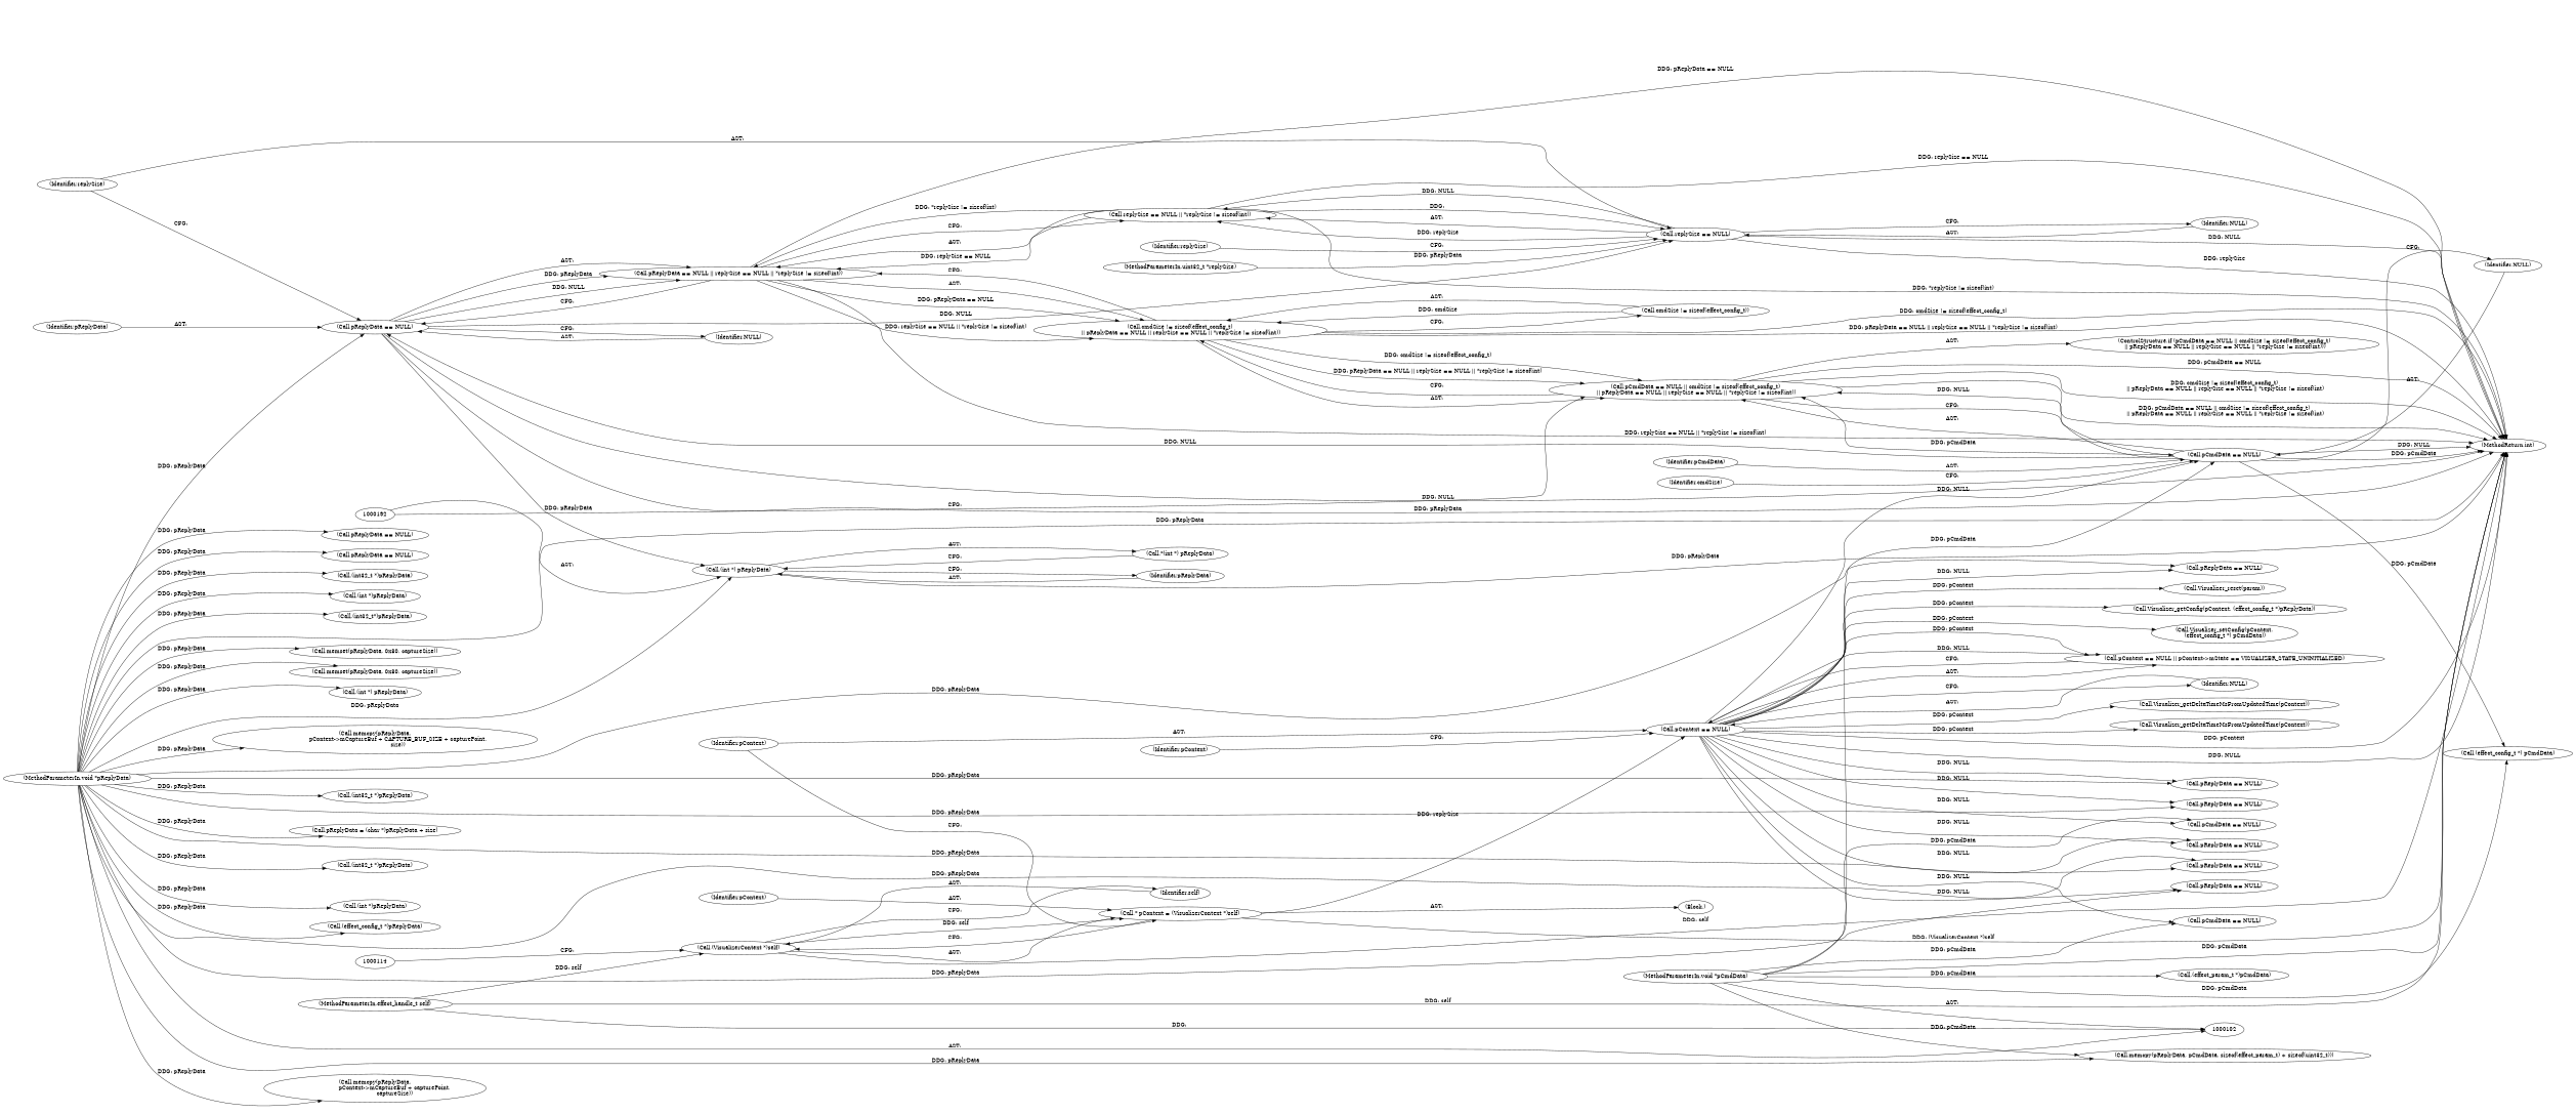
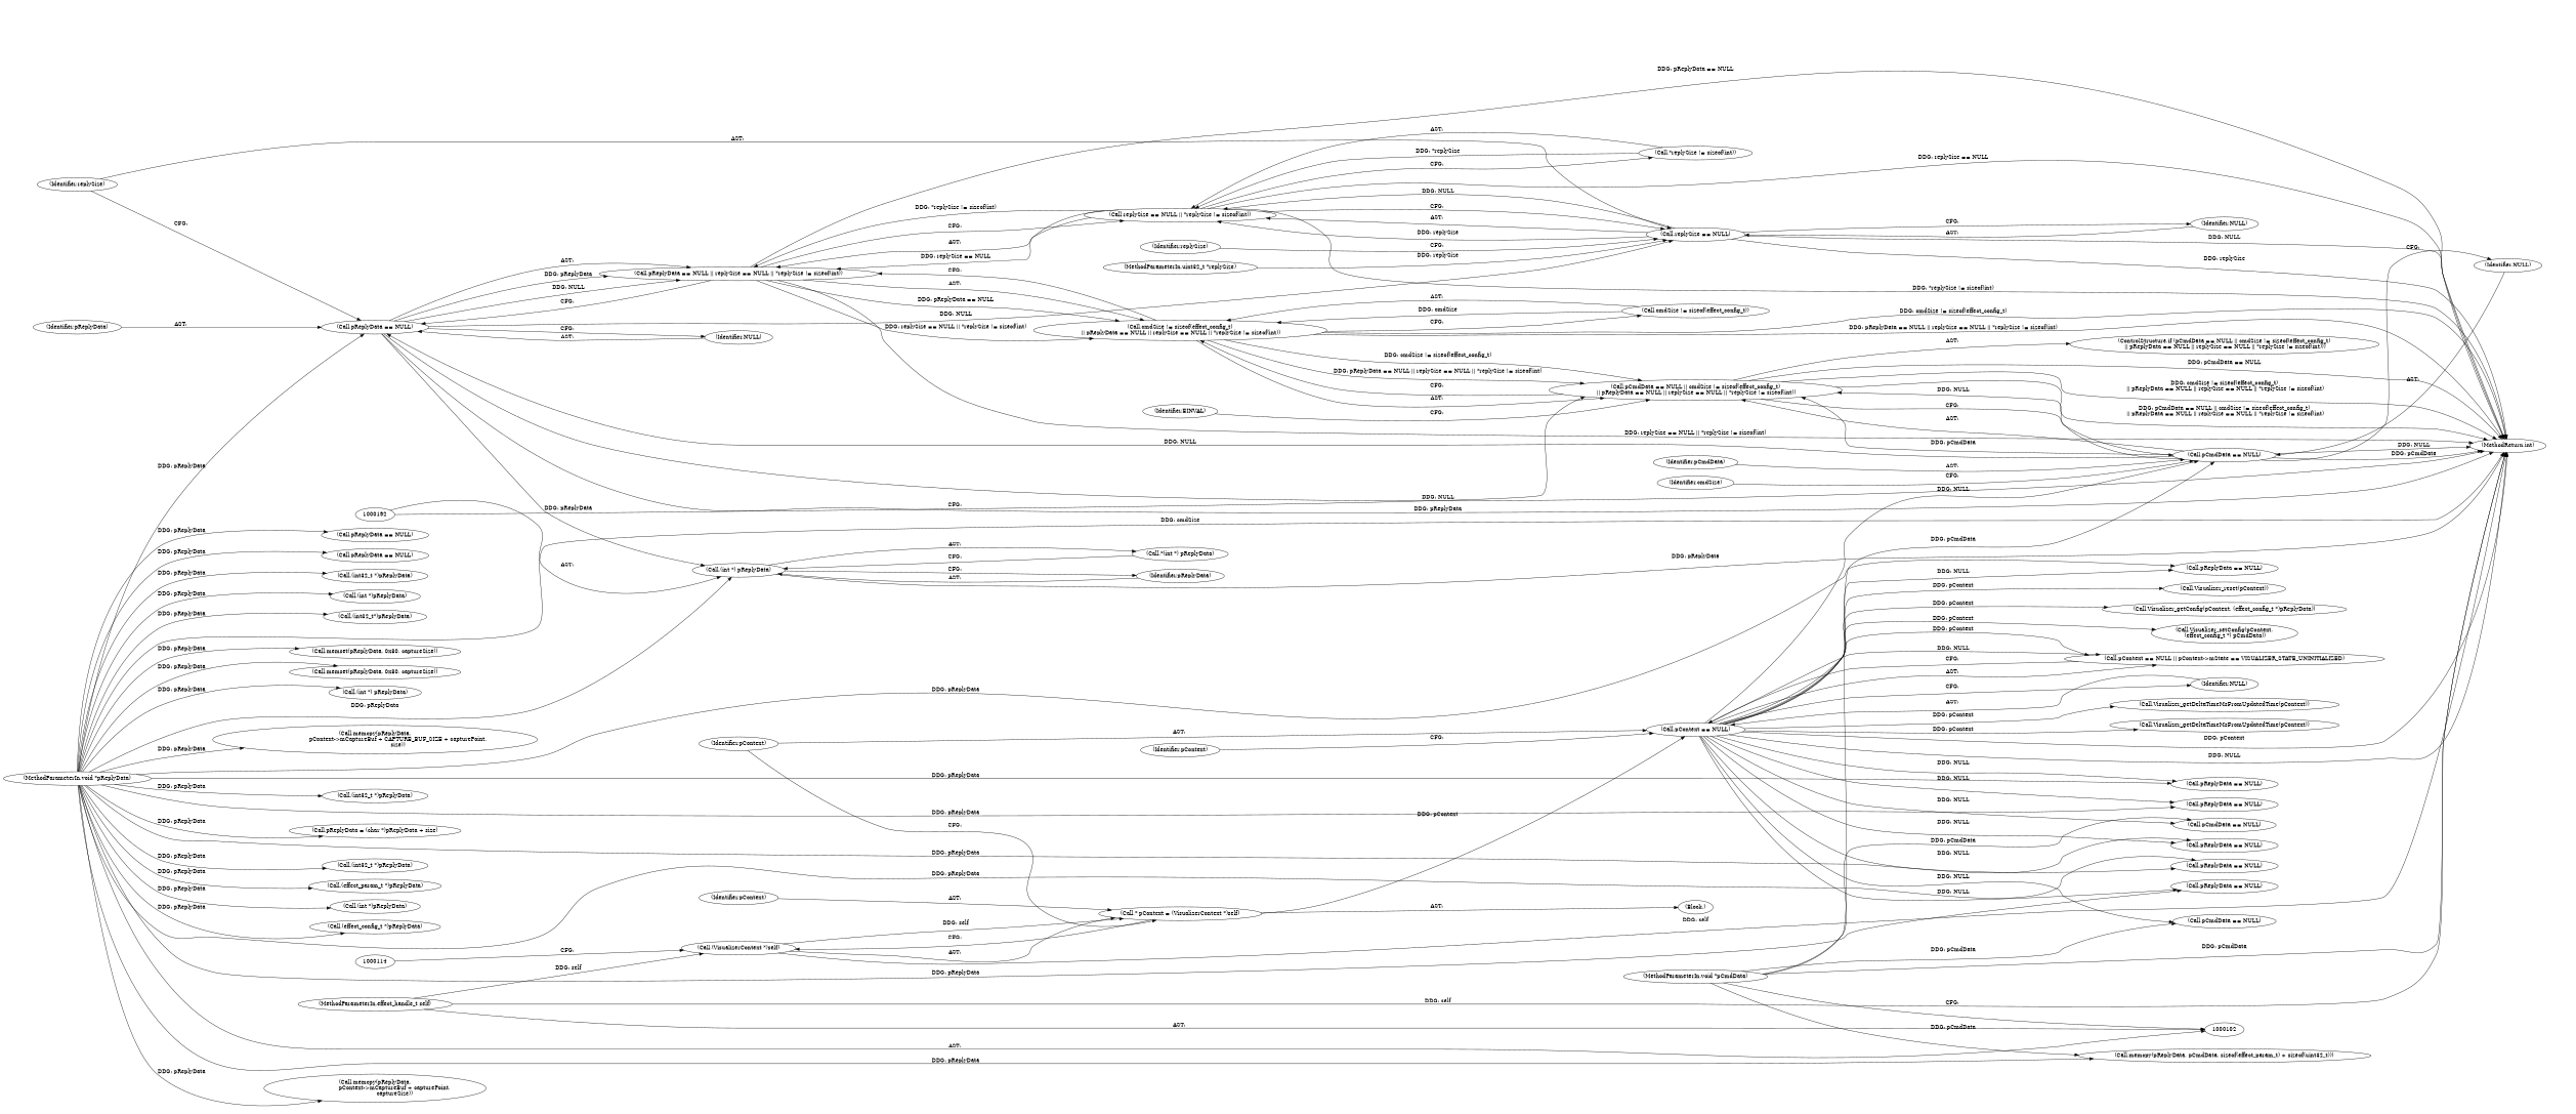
  digraph {
    rankdir=LR
    n1 [label="(Call,pReplyData == NULL)"]
    n2 [label="(Call,pReplyData == NULL || replySize == NULL || *replySize != sizeof(int))"]
    n3 [label="(Call,replySize == NULL)"]
    n4 [label="(Call,(int *) pReplyData)"]
    n5 [label="(Identifier,NULL)"]
    n6 [label="(MethodReturn,int)"]
    n7 [label="(Call,cmdSize != sizeof(effect_config_t)\n || pReplyData == NULL || replySize == NULL || *replySize != sizeof(int))"]
    n8 [label="(Call,replySize == NULL || *replySize != sizeof(int))"]
    n9 [label="(Identifier,NULL)"]
    n10 [label="(Identifier,pReplyData)"]
    n11 [label="(Call,*(int *) pReplyData)"]
    n12 [label="(MethodParameterIn,void *pReplyData)"]
    n13 [label="(Call,(int32_t *)pReplyData)"]
    n14 [label="(Call,pReplyData = (char *)pReplyData + size)"]
    n15 [label="(Call,(int32_t *)pReplyData)"]
+   n16 [label="(Call,(effect_param_t *)pReplyData)"]
    n17 [label="(Call,(int *)pReplyData)"]
    n18 [label="(Call,(effect_config_t *)pReplyData)"]
    n19 [label="(Call,pReplyData == NULL)"]
    n20 [label="(Call,memcpy(pReplyData,\n                       pContext->mCaptureBuf + capturePoint,\n                       captureSize))"]
    n21 [label="(Call,pReplyData == NULL)"]
    n22 [label="(Call,pReplyData == NULL)"]
    n23 [label="(Call,pReplyData == NULL)"]
    n24 [label="(Call,pReplyData == NULL)"]
    n25 [label="(Call,(int32_t *)pReplyData)"]
    n26 [label="(Call,pReplyData == NULL)"]
    n27 [label="(Call,(int *)pReplyData)"]
    n28 [label="(Call,(int32_t*)pReplyData)"]
    n29 [label="(Call,pReplyData == NULL)"]
    n30 [label="(Call,memset(pReplyData, 0x80, captureSize))"]
    n31 [label="(Call,memset(pReplyData, 0x80, captureSize))"]
    n32 [label="(Call,(int *) pReplyData)"]
    n33 [label="(Call,memcpy(pReplyData, pCmdData, sizeof(effect_param_t) + sizeof(uint32_t)))"]
    n34 [label="(Call,memcpy(pReplyData,\n                           pContext->mCaptureBuf + CAPTURE_BUF_SIZE + capturePoint,\n                           size))"]
    n35 [label="(Call,pReplyData == NULL)"]
    1000102
    n37 [label="(Call,pCmdData == NULL)"]
    n38 [label="(Call,pCmdData == NULL || cmdSize != sizeof(effect_config_t)\n || pReplyData == NULL || replySize == NULL || *replySize != sizeof(int))"]
    n39 [label="(Identifier,NULL)"]
-   n40 [label="(Call,(effect_config_t *) pCmdData)"]
    n41 [label="(ControlStructure,if (pCmdData == NULL || cmdSize != sizeof(effect_config_t)\n || pReplyData == NULL || replySize == NULL || *replySize != sizeof(int)))"]
    n42 [label="(MethodParameterIn,void *pCmdData)"]
    n43 [label="(Call,pCmdData == NULL)"]
    n44 [label="(Call,pCmdData == NULL)"]
-   n45 [label="(Call,(effect_param_t *)pCmdData)"]
    n46 [label="(Call,pContext == NULL)"]
-   n47 [label="(Call,Visualizer_reset(param))"]
+   n47 [label="(Call,Visualizer_reset(pContext))"]
    n48 [label="(Call,Visualizer_getConfig(pContext, (effect_config_t *)pReplyData))"]
    n49 [label="(Call,Visualizer_setConfig(pContext,\n (effect_config_t *) pCmdData))"]
    n50 [label="(Call,pContext == NULL || pContext->mState == VISUALIZER_STATE_UNINITIALIZED)"]
    n51 [label="(Call,Visualizer_getDeltaTimeMsFromUpdatedTime(pContext))"]
    n52 [label="(Call,Visualizer_getDeltaTimeMsFromUpdatedTime(pContext))"]
    n53 [label="(Identifier,NULL)"]
    n54 [label="(Call,* pContext = (VisualizerContext *)self)"]
    n55 [label="(Call,(VisualizerContext *)self)"]
    n56 [label="(Block,)"]
-   n57 [label="(Identifier,self)"]
    n58 [label="(MethodParameterIn,effect_handle_t self)"]
    n59 [label="(Call,cmdSize != sizeof(effect_config_t))"]
+   n60 [label="(Call,*replySize != sizeof(int))"]
    n61 [label="(Identifier,replySize)"]
    n62 [label="(Identifier,pContext)"]
    n63 [label="(Identifier,pReplyData)"]
    n64 [label="(Identifier,pContext)"]
    n65 [label="(Identifier,replySize)"]
    n66 [label="(Identifier,pContext)"]
    n67 [label="(Identifier,pCmdData)"]
    n68 [label="(MethodParameterIn,uint32_t *replySize)"]
    n69 [label="(Identifier,cmdSize)"]
+   n70 [label="(Identifier,EINVAL)"]
    1000114
    1000192
    n1 -> n2 [label="AST: "]
    n1 -> n2 [label="DDG: pReplyData"]
    n1 -> n2 [label="DDG: NULL"]
    n1 -> n3 [label="DDG: NULL"]
    n1 -> n4 [label="DDG: pReplyData"]
    n1 -> n5 [label="CFG: "]
    n1 -> n6 [label="DDG: NULL"]
    n1 -> n6 [label="DDG: pReplyData"]
    n2 -> n1 [label="CFG: "]
    n2 -> n6 [label="DDG: replySize == NULL || *replySize != sizeof(int)"]
    n2 -> n6 [label="DDG: pReplyData == NULL"]
    n2 -> n7 [label="AST: "]
    n2 -> n7 [label="DDG: pReplyData == NULL"]
    n2 -> n7 [label="DDG: replySize == NULL || *replySize != sizeof(int)"]
    n2 -> n8 [label="CFG: "]
    n3 -> n6 [label="DDG: replySize"]
    n3 -> n6 [label="DDG: NULL"]
    n3 -> n8 [label="AST: "]
    n3 -> n8 [label="DDG: replySize"]
    n3 -> n8 [label="DDG: NULL"]
    n3 -> n9 [label="CFG: "]
    n4 -> n6 [label="DDG: pReplyData"]
    n4 -> n10 [label="CFG: "]
    n4 -> n11 [label="AST: "]
    n5 -> n1 [label="AST: "]
    n7 -> n2 [label="CFG: "]
    n7 -> n6 [label="DDG: cmdSize != sizeof(effect_config_t)"]
    n7 -> n6 [label="DDG: pReplyData == NULL || replySize == NULL || *replySize != sizeof(int)"]
    n7 -> n38 [label="AST: "]
    n7 -> n38 [label="DDG: cmdSize != sizeof(effect_config_t)"]
    n7 -> n38 [label="DDG: pReplyData == NULL || replySize == NULL || *replySize != sizeof(int)"]
    n7 -> n59 [label="CFG: "]
    n8 -> n2 [label="AST: "]
    n8 -> n2 [label="DDG: replySize == NULL"]
    n8 -> n2 [label="DDG: *replySize != sizeof(int)"]
-   n8 -> n3 [label="DDG: "]
+   n8 -> n3 [label="CFG: "]
    n8 -> n6 [label="DDG: *replySize != sizeof(int)"]
    n8 -> n6 [label="DDG: replySize == NULL"]
+   n8 -> n60 [label="CFG: "]
    n9 -> n3 [label="AST: "]
    n10 -> n4 [label="AST: "]
    n11 -> n4 [label="CFG: "]
    n12 -> n1 [label="DDG: pReplyData"]
    n12 -> n4 [label="DDG: pReplyData"]
-   n12 -> n6 [label="DDG: pReplyData"]
+   n12 -> n6 [label="DDG: cmdSize"]
    n12 -> n13 [label="DDG: pReplyData"]
    n12 -> n14 [label="DDG: pReplyData"]
    n12 -> n15 [label="DDG: pReplyData"]
+   n12 -> n16 [label="DDG: pReplyData"]
    n12 -> n17 [label="DDG: pReplyData"]
    n12 -> n18 [label="DDG: pReplyData"]
    n12 -> n19 [label="DDG: pReplyData"]
    n12 -> n20 [label="DDG: pReplyData"]
    n12 -> n21 [label="DDG: pReplyData"]
    n12 -> n22 [label="DDG: pReplyData"]
    n12 -> n23 [label="DDG: pReplyData"]
    n12 -> n24 [label="DDG: pReplyData"]
    n12 -> n25 [label="DDG: pReplyData"]
    n12 -> n26 [label="DDG: pReplyData"]
    n12 -> n27 [label="DDG: pReplyData"]
    n12 -> n28 [label="DDG: pReplyData"]
    n12 -> n29 [label="DDG: pReplyData"]
    n12 -> n30 [label="DDG: pReplyData"]
    n12 -> n31 [label="DDG: pReplyData"]
    n12 -> n32 [label="DDG: pReplyData"]
    n12 -> n33 [label="DDG: pReplyData"]
    n12 -> n34 [label="DDG: pReplyData"]
    n12 -> n35 [label="DDG: pReplyData"]
    n12 -> 1000102 [label="AST: "]
    n37 -> n1 [label="DDG: NULL"]
    n37 -> n6 [label="DDG: NULL"]
    n37 -> n6 [label="DDG: pCmdData"]
    n37 -> n38 [label="AST: "]
    n37 -> n38 [label="DDG: pCmdData"]
    n37 -> n38 [label="DDG: NULL"]
    n37 -> n39 [label="CFG: "]
-   n37 -> n40 [label="DDG: pCmdData"]
    n38 -> n6 [label="DDG: pCmdData == NULL"]
    n38 -> n6 [label="DDG: cmdSize != sizeof(effect_config_t)\n || pReplyData == NULL || replySize == NULL || *replySize != sizeof(int)"]
    n38 -> n6 [label="DDG: pCmdData == NULL || cmdSize != sizeof(effect_config_t)\n || pReplyData == NULL || replySize == NULL || *replySize != sizeof(int)"]
    n38 -> n7 [label="CFG: "]
    n38 -> n37 [label="CFG: "]
    n38 -> n41 [label="AST: "]
    n39 -> n37 [label="AST: "]
    n42 -> n6 [label="DDG: pCmdData"]
    n42 -> n33 [label="DDG: pCmdData"]
-   n42 -> 1000102 [label="AST: "]
+   n42 -> 1000102 [label="CFG: "]
    n42 -> n37 [label="DDG: pCmdData"]
-   n42 -> n40 [label="DDG: pCmdData"]
    n42 -> n43 [label="DDG: pCmdData"]
    n42 -> n44 [label="DDG: pCmdData"]
-   n42 -> n45 [label="DDG: pCmdData"]
    n46 -> n6 [label="DDG: NULL"]
    n46 -> n6 [label="DDG: pContext"]
    n46 -> n19 [label="DDG: NULL"]
    n46 -> n22 [label="DDG: NULL"]
    n46 -> n23 [label="DDG: NULL"]
    n46 -> n26 [label="DDG: NULL"]
    n46 -> n29 [label="DDG: NULL"]
    n46 -> n35 [label="DDG: NULL"]
    n46 -> n37 [label="DDG: NULL"]
    n46 -> n43 [label="DDG: NULL"]
    n46 -> n44 [label="DDG: NULL"]
    n46 -> n47 [label="DDG: pContext"]
    n46 -> n48 [label="DDG: pContext"]
    n46 -> n49 [label="DDG: pContext"]
    n46 -> n50 [label="AST: "]
    n46 -> n50 [label="DDG: pContext"]
    n46 -> n50 [label="DDG: NULL"]
    n46 -> n51 [label="DDG: pContext"]
    n46 -> n52 [label="DDG: pContext"]
    n46 -> n53 [label="CFG: "]
    n50 -> n46 [label="CFG: "]
    n53 -> n46 [label="AST: "]
-   n54 -> n6 [label="DDG: (VisualizerContext *)self"]
-   n54 -> n46 [label="DDG: replySize"]
+   n54 -> n46 [label="DDG: pContext"]
    n54 -> n55 [label="CFG: "]
    n54 -> n56 [label="AST: "]
    n55 -> n6 [label="DDG: self"]
    n55 -> n54 [label="AST: "]
    n55 -> n54 [label="DDG: self"]
-   n55 -> n57 [label="CFG: "]
-   n57 -> n55 [label="AST: "]
    n58 -> n6 [label="DDG: self"]
-   n58 -> 1000102 [label="DDG: "]
+   n58 -> 1000102 [label="AST: "]
    n58 -> n55 [label="DDG: self"]
    n59 -> n7 [label="AST: "]
    n59 -> n7 [label="DDG: cmdSize"]
+   n60 -> n8 [label="AST: "]
+   n60 -> n8 [label="DDG: *replySize"]
    n61 -> n3 [label="CFG: "]
    n62 -> n46 [label="AST: "]
    n62 -> n54 [label="CFG: "]
    n63 -> n1 [label="AST: "]
    n64 -> n46 [label="CFG: "]
    n65 -> n1 [label="CFG: "]
    n65 -> n3 [label="AST: "]
    n66 -> n54 [label="AST: "]
    n67 -> n37 [label="AST: "]
-   n68 -> n3 [label="DDG: pReplyData"]
+   n68 -> n3 [label="DDG: replySize"]
    n69 -> n37 [label="CFG: "]
+   n70 -> n38 [label="CFG: "]
    1000114 -> n55 [label="CFG: "]
    1000192 -> n4 [label="AST: "]
    1000192 -> n38 [label="CFG: "]
  }
